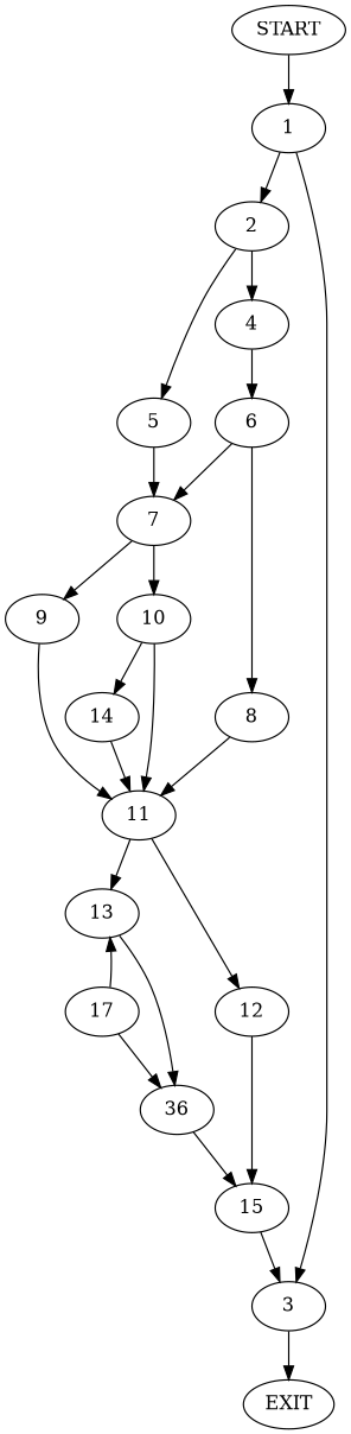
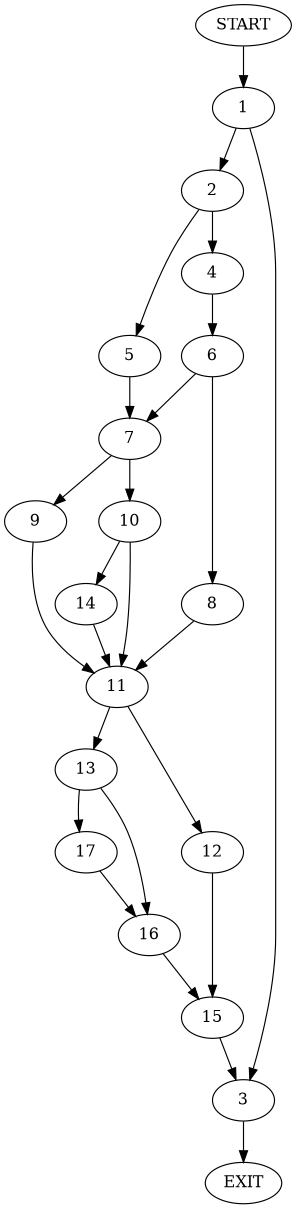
  digraph {
    n1 [label=START]
    1
    2
    3
    n5 [label=EXIT]
    4
    5
    6
    7
    8
    9
    10
    11
    14
    12
    13
    15
-   16 [label=36]
+   16
    17
    n1 -> 1
    1 -> 2
    1 -> 3
    2 -> 4
    2 -> 5
    3 -> n5
    4 -> 6
    5 -> 7
    6 -> 7
    6 -> 8
    7 -> 9
    7 -> 10
    8 -> 11
    9 -> 11
    10 -> 11
    10 -> 14
    11 -> 12
    11 -> 13
    14 -> 11
    12 -> 15
    13 -> 16
-   17 -> 13
+   13 -> 17
    15 -> 3
    16 -> 15
    17 -> 16
  }
